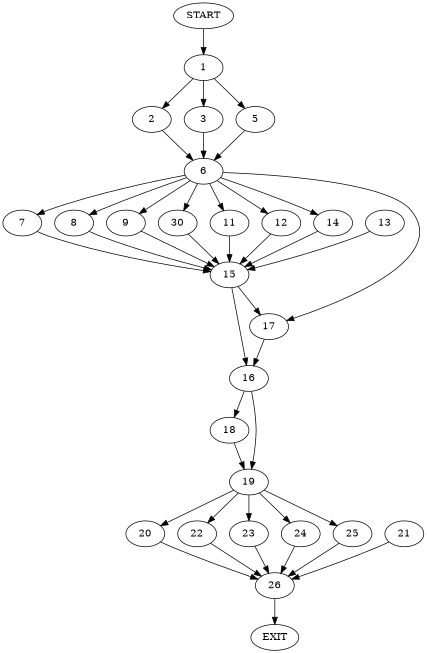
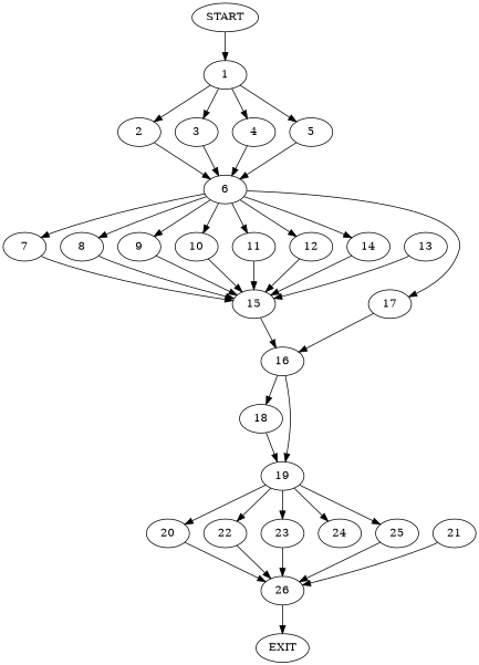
  digraph {
    n1 [label=START]
    1
    2
    3
+   4
    5
    n7 [label=EXIT]
    6
    7
    8
    9
-   10 [label=30]
+   10
    11
    12
    14
    17
    15
    13
    16
    18
    19
    20
    22
    23
    24
    25
    26
    21
    n1 -> 1
    1 -> 2
    1 -> 3
+   1 -> 4
    1 -> 5
    2 -> 6
    3 -> 6
+   4 -> 6
    5 -> 6
    6 -> 7
    6 -> 8
    6 -> 9
    6 -> 10
    6 -> 11
    6 -> 12
    6 -> 14
    6 -> 17
    7 -> 15
    8 -> 15
    9 -> 15
    10 -> 15
    11 -> 15
    12 -> 15
    14 -> 15
    17 -> 16
-   15 -> 17
    15 -> 16
    13 -> 15
    16 -> 18
    16 -> 19
    18 -> 19
    19 -> 20
    19 -> 22
    19 -> 23
    19 -> 24
    19 -> 25
    20 -> 26
    22 -> 26
    23 -> 26
-   24 -> 26
    25 -> 26
    26 -> n7
    21 -> 26
  }
